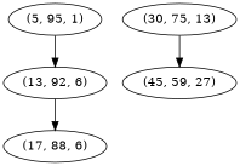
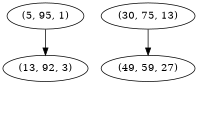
  digraph {
    n1 [label="(5, 95, 1)"]
-   "(13, 92, 3)" [label="(13, 92, 6)"]
-   "(17, 88, 6)"
+   "(13, 92, 3)"
    "(30, 75, 13)"
-   "(45, 59, 27)"
+   "(45, 59, 27)" [label="(49, 59, 27)"]
    n1 -> "(13, 92, 3)"
-   "(13, 92, 3)" -> "(17, 88, 6)"
    "(30, 75, 13)" -> "(45, 59, 27)"
  }
